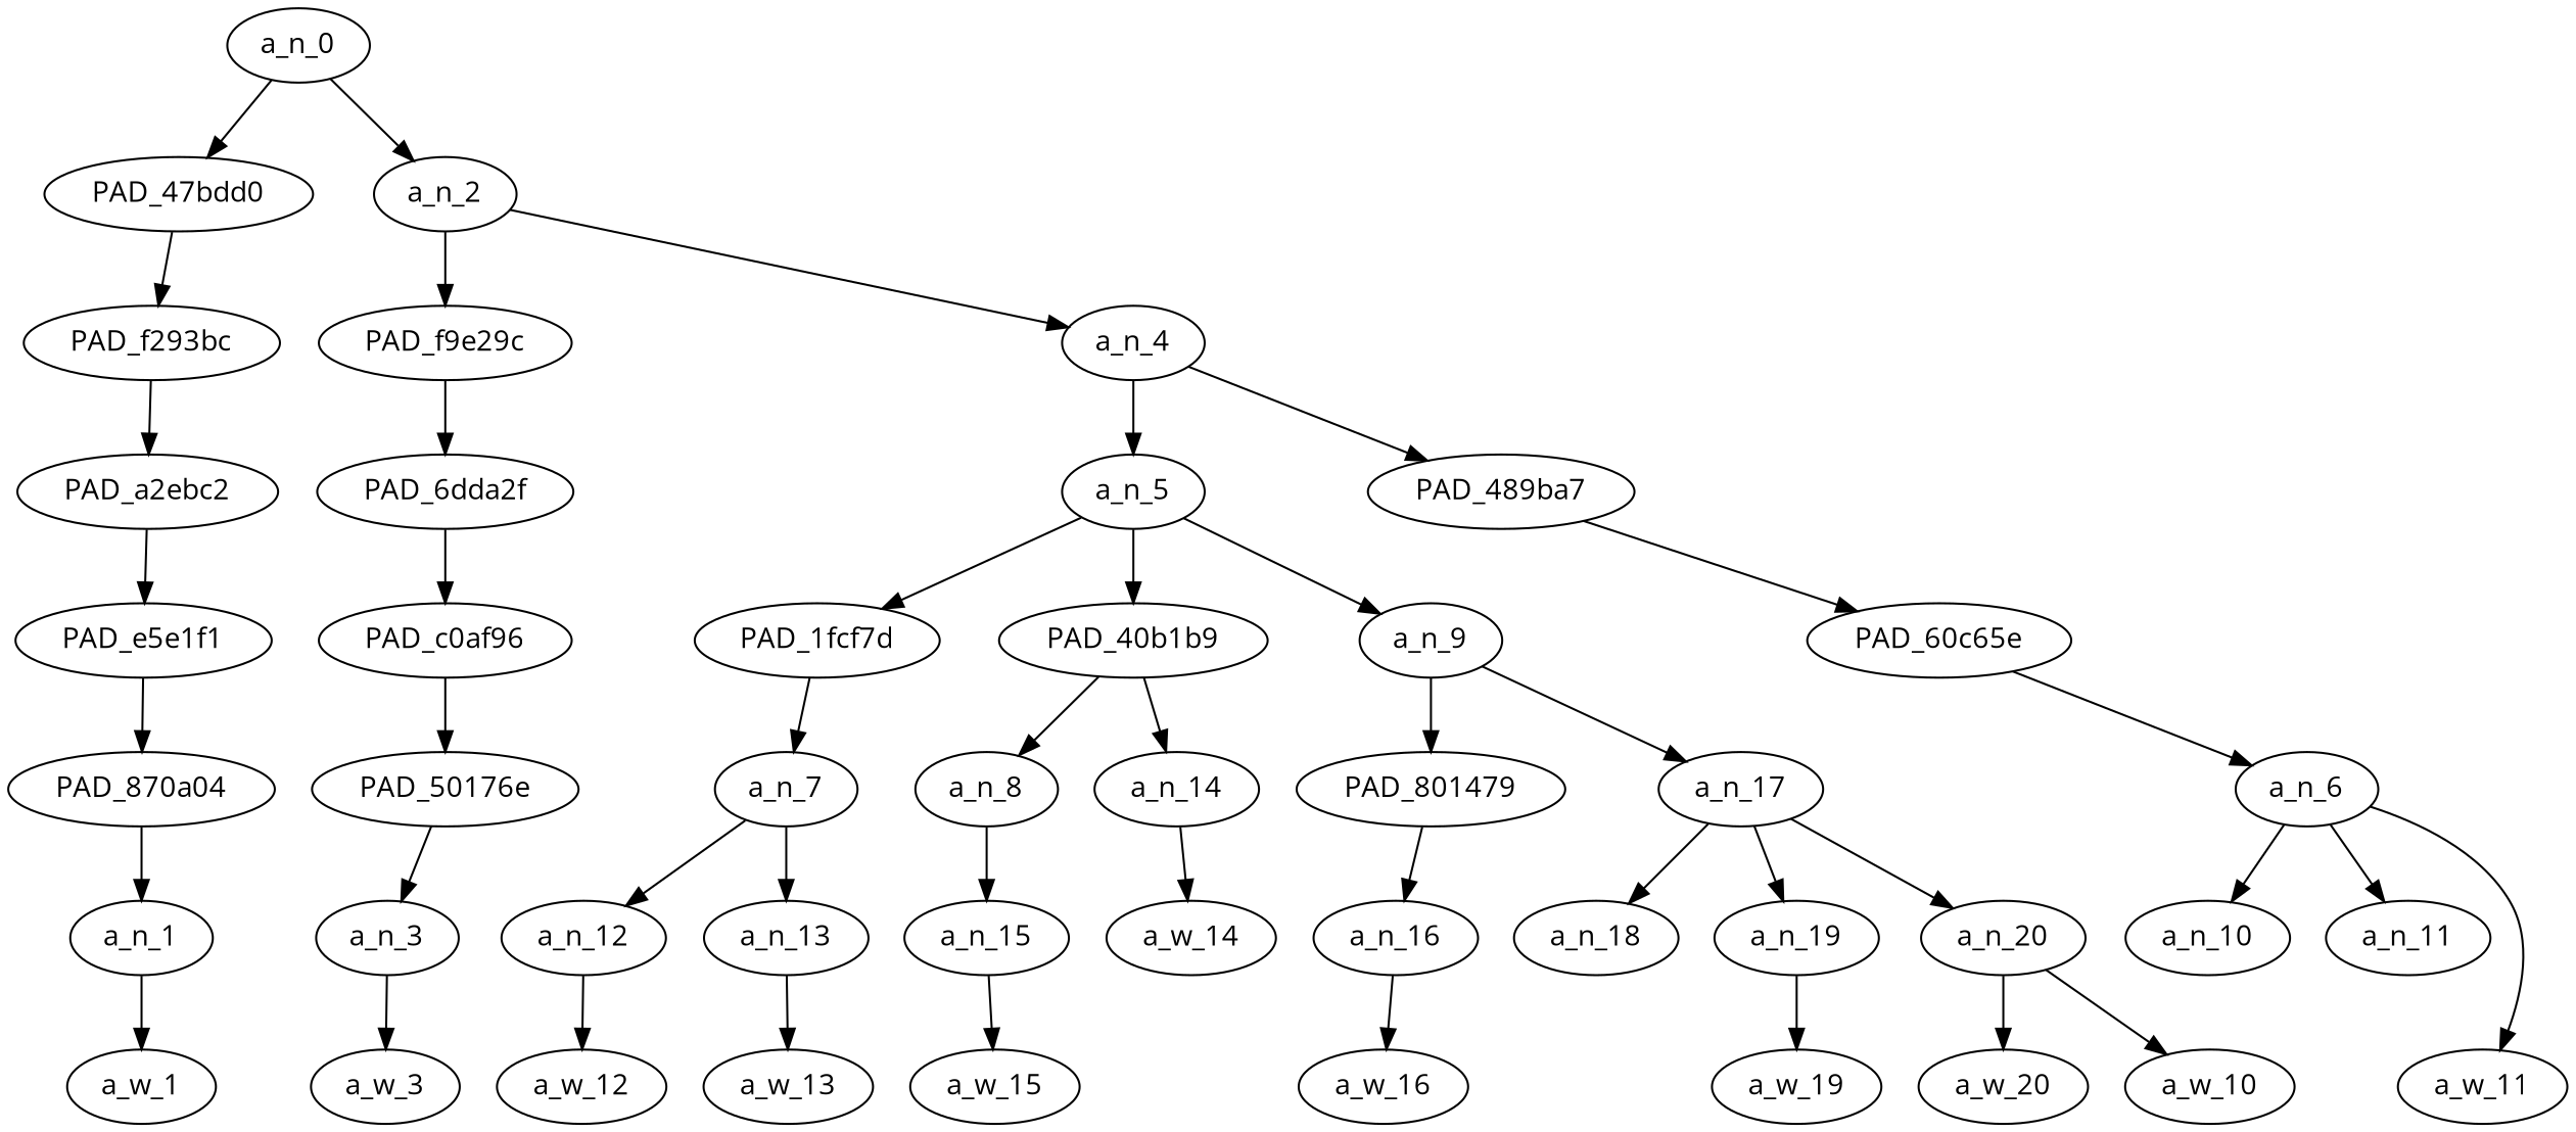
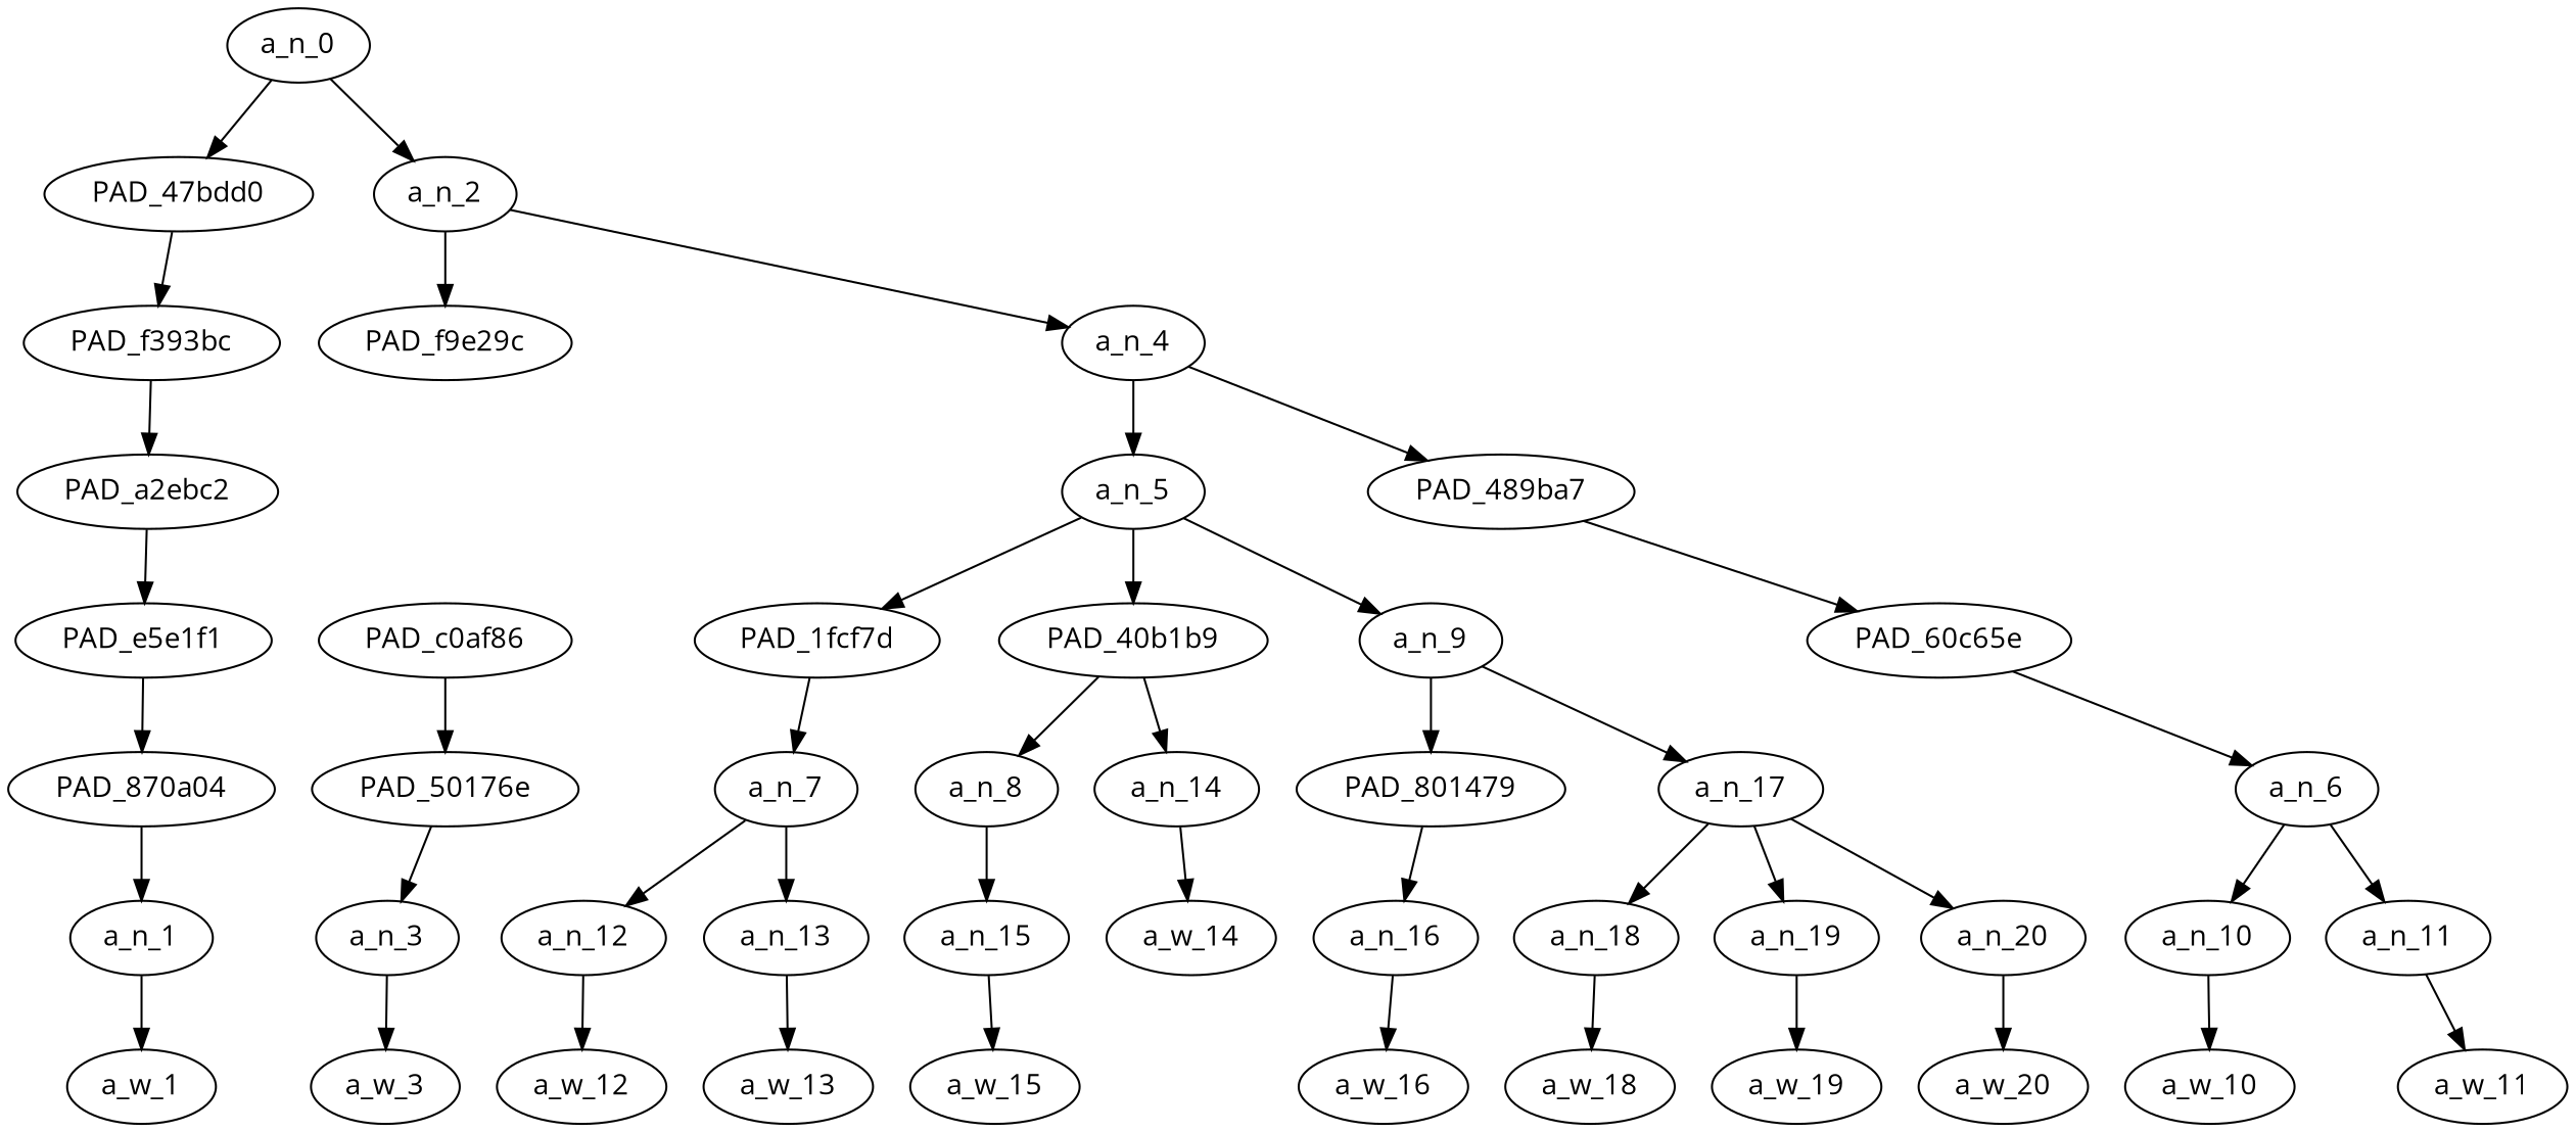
  strict digraph {
    fontname="Open Sans"
    node [div_dir=1 fontname="Open Sans" index=0 level=1 text_span="[0]" value=0.07329794]
    edge [fontname="Open Sans"]
    a_n_0 [level=7 text_span="[0, 1, 2, 3, 4, 5, 6, 7, 8, 9, 10, 11]" value=1.00000001]
    PAD_47bdd0 [div_dir=-1 level=6]
    a_n_2 [index=1 level=6 text_span="[1, 2, 3, 4, 5, 6, 7, 8, 9, 10, 11]" value=0.92639210]
-   PAD_f293bc [div_dir=-1 level=5]
+   PAD_f293bc [div_dir=-1 level=5 label=PAD_f393bc]
    PAD_f9e29c [div_dir=-1 index=1 level=5 text_span="[1]" value=0.08049514]
    a_n_4 [index=2 level=5 text_span="[2, 3, 4, 5, 6, 7, 8, 9, 10, 11]" value=0.84530655]
    PAD_a2ebc2 [div_dir=-1 level=4]
-   PAD_6dda2f [div_dir=-1 index=1 level=4 text_span="[1]" value=0.08049514]
    a_n_5 [index=2 level=4 text_span="[2, 3, 4, 5, 6, 7, 8, 9]" value=0.64797858]
    PAD_489ba7 [div_dir=-1 index=3 level=4 text_span="[10, 11]" value=0.19645452]
    PAD_e5e1f1 [div_dir=-1 level=3]
    PAD_870a04 [div_dir=-1 level=2]
    a_n_1 [div_dir=-1]
    a_w_1 [div_dir=0 level=0 value=we]
-   PAD_c0af96 [div_dir=-1 index=1 level=3 text_span="[1]" value=0.08049514]
+   PAD_c0af96 [div_dir=-1 index=1 level=3 text_span="[1]" value=0.08049514 label=PAD_c0af86]
    PAD_1fcf7d [index=2 level=3 text_span="[2, 3]" value=0.17761489]
    PAD_40b1b9 [index=3 level=3 text_span="[4, 5]" value=0.14236288]
    a_n_9 [index=4 level=3 text_span="[6, 7, 8, 9]" value=0.32696405]
    PAD_60c65e [div_dir=-1 index=5 level=3 text_span="[10, 11]" value=0.19645452]
    PAD_50176e [div_dir=-1 index=1 level=2 text_span="[1]" value=0.08049514]
    a_n_3 [div_dir=-1 index=1 text_span="[1]" value=0.08049514]
    a_w_3 [div_dir=0 index=1 level=0 text_span="[1]" value=need]
    a_n_7 [index=2 level=2 text_span="[2, 3]" value=0.17761489]
    a_n_8 [index=3 level=2 text_span="[4, 5]" value=0.14236288]
    a_n_14 [index=4 text_span="[4]" value=0.07233768]
    PAD_801479 [index=4 level=2 text_span="[6]" value=0.04544197]
    a_n_17 [index=5 level=2 text_span="[7, 8, 9]" value=0.28077438]
    a_n_6 [div_dir=-1 index=6 level=2 text_span="[10, 11]" value=0.19645452]
    a_n_12 [index=2 text_span="[2]" value=0.06844466]
    a_n_13 [div_dir=-1 index=3 text_span="[3]" value=0.10867560]
    a_n_15 [index=5 text_span="[5]" value=0.06950309]
    a_n_16 [index=6 text_span="[6]" value=0.04544197]
    a_n_18 [index=7 text_span="[7]" value=0.07060633]
    a_n_19 [div_dir=-1 index=8 text_span="[8]" value=0.08812197]
    a_n_20 [index=9 text_span="[9]" value=0.12123050]
    a_w_12 [div_dir=0 index=2 level=0 text_span="[2]" value=some]
    a_w_13 [div_dir=0 index=3 level=0 text_span="[3]" value=women]
    a_w_14 [div_dir=0 index=4 level=0 text_span="[4]" value=on]
    a_w_15 [div_dir=0 index=5 level=0 text_span="[5]" value=here]
    a_w_16 [div_dir=0 index=6 level=0 text_span="[6]" value=with]
+   a_w_18 [div_dir=0 index=7 level=0 text_span="[7]" value=actual]
    a_w_19 [div_dir=0 index=8 level=0 text_span="[8]" value=life]
    a_w_20 [div_dir=0 index=9 level=0 text_span="[9]" value=experiences]
    a_n_10 [index=10 text_span="[10]" value=0.05984953]
    a_n_11 [div_dir=-1 index=11 text_span="[11]" value=0.13648917]
    a_w_10 [div_dir=0 index=10 level=0 text_span="[10]" value=the]
    a_w_11 [div_dir=0 index=11 level=0 text_span="[11]" value=bachelor]
    a_n_0 -> PAD_47bdd0
    a_n_0 -> a_n_2
    PAD_47bdd0 -> PAD_f293bc
    a_n_2 -> PAD_f9e29c
    a_n_2 -> a_n_4
    PAD_f293bc -> PAD_a2ebc2
-   PAD_f9e29c -> PAD_6dda2f
    a_n_4 -> a_n_5
    a_n_4 -> PAD_489ba7
    PAD_a2ebc2 -> PAD_e5e1f1
-   PAD_6dda2f -> PAD_c0af96
    a_n_5 -> PAD_1fcf7d
    a_n_5 -> PAD_40b1b9
    a_n_5 -> a_n_9
    PAD_489ba7 -> PAD_60c65e
    PAD_e5e1f1 -> PAD_870a04
    PAD_870a04 -> a_n_1
    a_n_1 -> a_w_1
    PAD_c0af96 -> PAD_50176e
    PAD_1fcf7d -> a_n_7
    PAD_40b1b9 -> a_n_8
    PAD_40b1b9 -> a_n_14
    a_n_9 -> PAD_801479
    a_n_9 -> a_n_17
    PAD_60c65e -> a_n_6
    PAD_50176e -> a_n_3
    a_n_3 -> a_w_3
    a_n_7 -> a_n_12
    a_n_7 -> a_n_13
    a_n_8 -> a_n_15
    a_n_14 -> a_w_14
    PAD_801479 -> a_n_16
    a_n_17 -> a_n_18
    a_n_17 -> a_n_19
    a_n_17 -> a_n_20
    a_n_6 -> a_n_10
    a_n_6 -> a_n_11
    a_n_12 -> a_w_12
    a_n_13 -> a_w_13
    a_n_15 -> a_w_15
    a_n_16 -> a_w_16
+   a_n_18 -> a_w_18
    a_n_19 -> a_w_19
    a_n_20 -> a_w_20
-   a_n_20 -> a_w_10
-   a_n_6 -> a_w_11
+   a_n_10 -> a_w_10
+   a_n_11 -> a_w_11
  }
